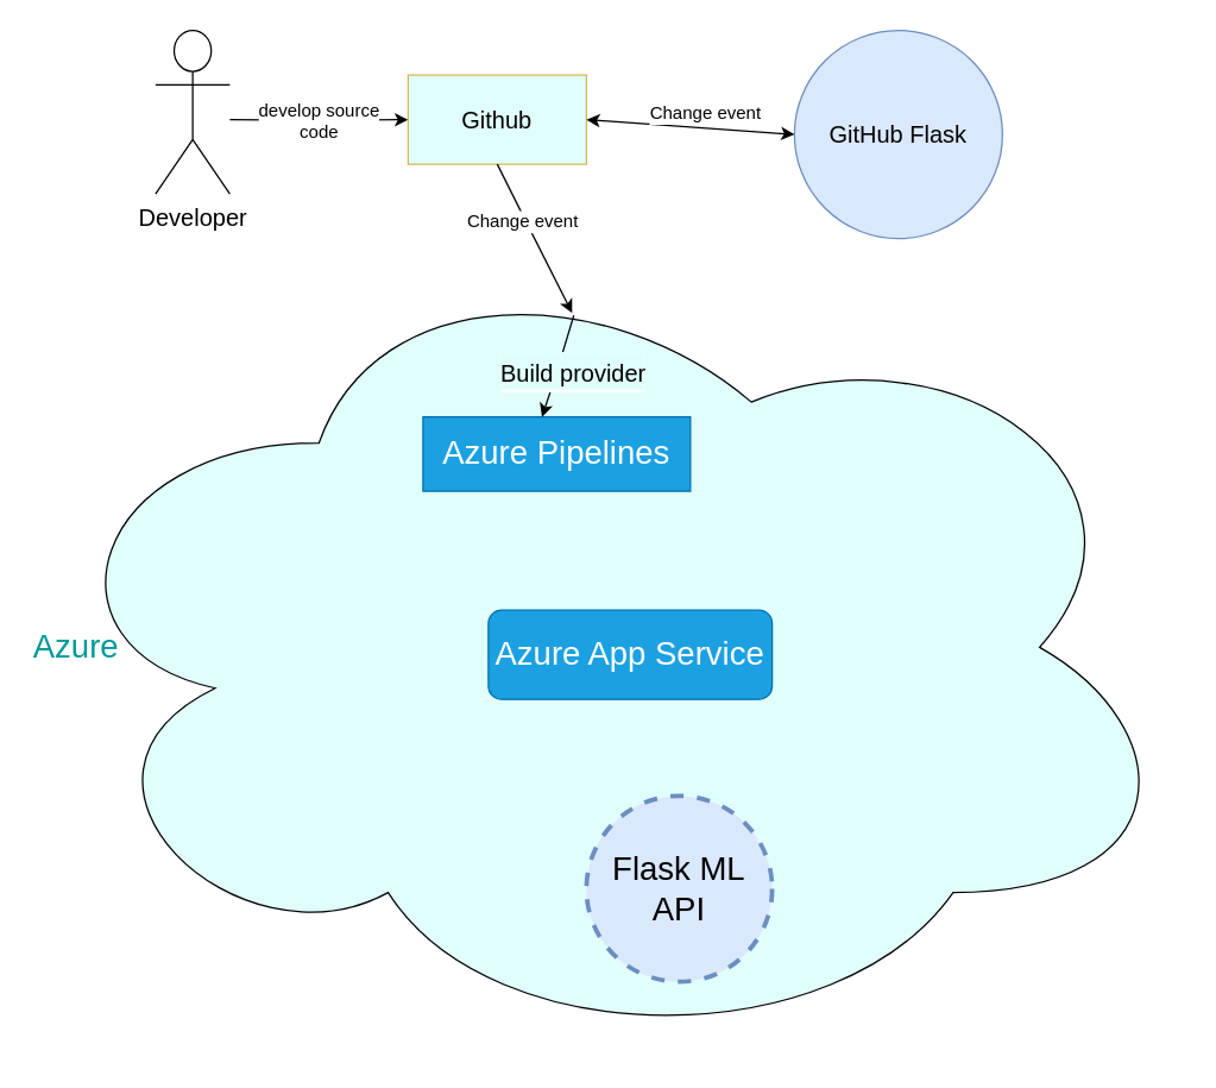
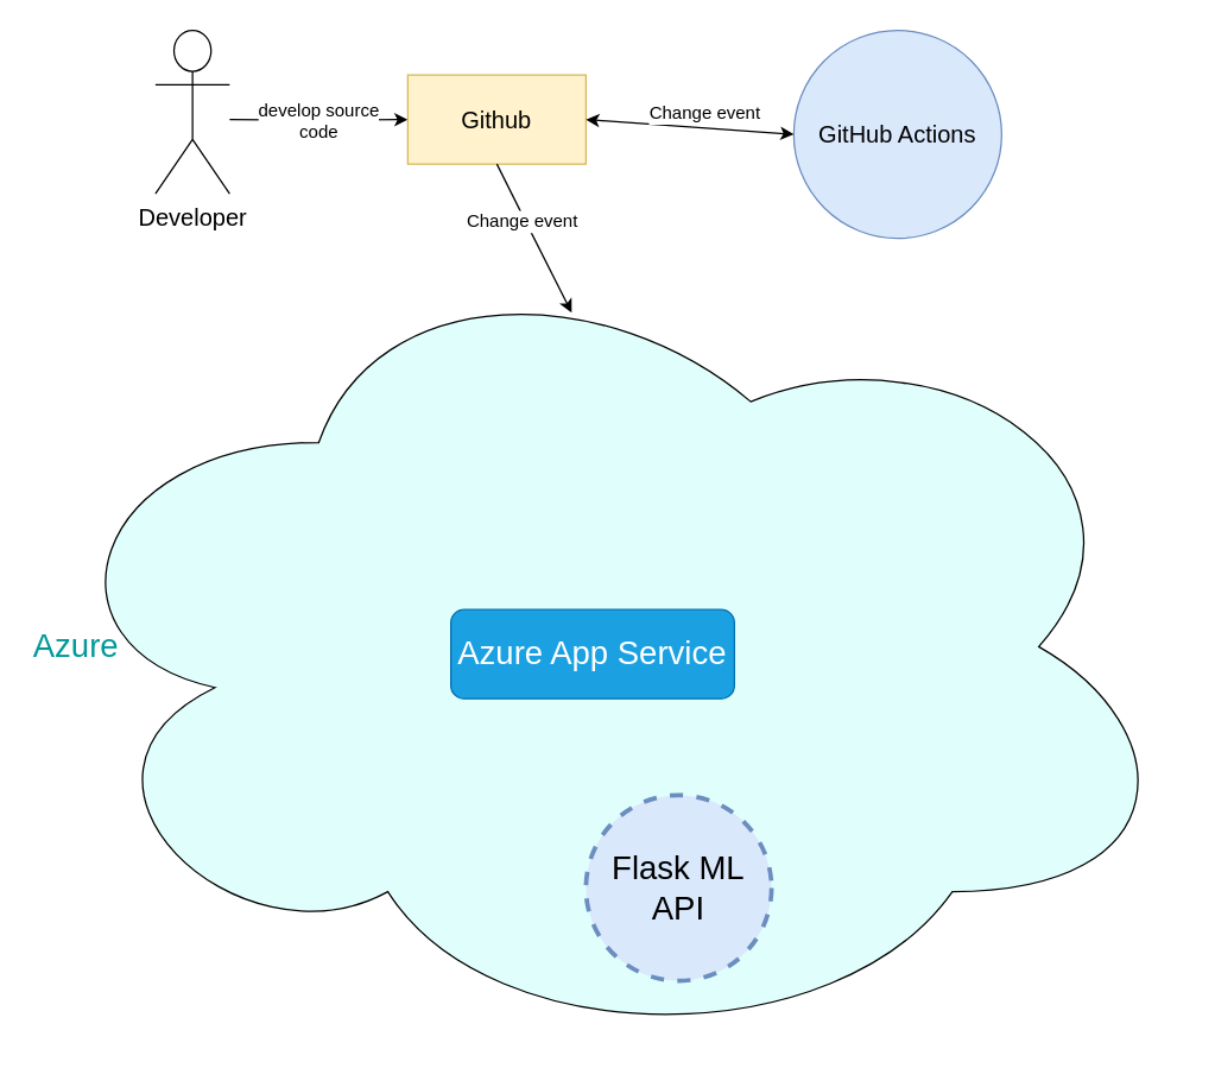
  <mxCell id="0" />
  <mxCell id="1" parent="0" />
  <mxCell id="2" style="edgeStyle=orthogonalEdgeStyle;rounded=0;orthogonalLoop=1;jettySize=auto;html=1;" edge="1" parent="1" target="4"><mxGeometry relative="1" as="geometry"><mxPoint x="154" y="80" as="sourcePoint" /></mxGeometry></mxCell>
  <mxCell id="3" value="develop source&lt;br style=&quot;font-size: 12px;&quot;&gt;&lt;div style=&quot;font-size: 12px;&quot;&gt;code&lt;/div&gt;" style="edgeLabel;html=1;align=center;verticalAlign=middle;resizable=0;points=[];fontSize=12;" vertex="1" connectable="0" parent="2"><mxGeometry x="-0.333" y="-1" relative="1" as="geometry"><mxPoint x="20" y="-1" as="offset" /></mxGeometry></mxCell>
- <mxCell id="4" value="&lt;font style=&quot;font-size: 16px&quot;&gt;Github&lt;/font&gt;" style="rounded=0;whiteSpace=wrap;html=1;labelBackgroundColor=none;fillColor=#e0fffc;strokeColor=#d6b656;" vertex="1" parent="1"><mxGeometry x="274" y="50" width="120" height="60" as="geometry" /></mxCell>
- <mxCell id="5" value="&lt;div style=&quot;font-size: 16px&quot;&gt;GitHub Flask&lt;/div&gt;" style="ellipse;whiteSpace=wrap;html=1;aspect=fixed;fillColor=#dae8fc;strokeColor=#6c8ebf;" vertex="1" parent="1"><mxGeometry x="534" y="20" width="140" height="140" as="geometry" /></mxCell>
+ <mxCell id="4" value="&lt;font style=&quot;font-size: 16px&quot;&gt;Github&lt;/font&gt;" style="rounded=0;whiteSpace=wrap;html=1;labelBackgroundColor=none;fillColor=#fff2cc;strokeColor=#d6b656;" vertex="1" parent="1"><mxGeometry x="274" y="50" width="120" height="60" as="geometry" /></mxCell>
+ <mxCell id="5" value="&lt;div style=&quot;font-size: 16px&quot;&gt;GitHub Actions&lt;/div&gt;" style="ellipse;whiteSpace=wrap;html=1;aspect=fixed;fillColor=#dae8fc;strokeColor=#6c8ebf;" vertex="1" parent="1"><mxGeometry x="534" y="20" width="140" height="140" as="geometry" /></mxCell>
  <mxCell id="6" value="&lt;div style=&quot;font-size: 16px&quot;&gt;Developer&lt;/div&gt;" style="shape=umlActor;verticalLabelPosition=bottom;verticalAlign=top;html=1;outlineConnect=0;labelBackgroundColor=none;" vertex="1" parent="1"><mxGeometry x="104" y="20" width="50" height="110" as="geometry" /></mxCell>
  <mxCell id="7" value="" style="endArrow=classic;startArrow=classic;html=1;rounded=0;entryX=0;entryY=0.5;entryDx=0;entryDy=0;" edge="1" parent="1" target="5"><mxGeometry width="50" height="50" relative="1" as="geometry"><mxPoint x="394" y="80" as="sourcePoint" /><mxPoint x="274" y="380" as="targetPoint" /><Array as="points" /></mxGeometry></mxCell>
  <mxCell id="8" value="&lt;font style=&quot;font-size: 12px&quot;&gt;Change event&lt;/font&gt;" style="edgeLabel;html=1;align=center;verticalAlign=middle;resizable=0;points=[];" vertex="1" connectable="0" parent="7"><mxGeometry x="0.183" y="1" relative="1" as="geometry"><mxPoint x="-3" y="-9" as="offset" /></mxGeometry></mxCell>
  <mxCell id="9" value="" style="endArrow=classic;html=1;rounded=0;exitX=0.5;exitY=1;exitDx=0;exitDy=0;entryX=0.461;entryY=0;entryDx=0;entryDy=0;entryPerimeter=0;" edge="1" parent="1" source="4"><mxGeometry width="50" height="50" relative="1" as="geometry"><mxPoint x="476" y="80" as="sourcePoint" /><mxPoint x="384.36" y="210" as="targetPoint" /><Array as="points"><mxPoint x="354" y="150" /></Array></mxGeometry></mxCell>
  <mxCell id="10" value="&lt;div style=&quot;font-size: 12px&quot;&gt;&lt;font style=&quot;font-size: 12px&quot;&gt;Change event&lt;/font&gt;&lt;/div&gt;" style="edgeLabel;html=1;align=center;verticalAlign=middle;resizable=0;points=[];" vertex="1" connectable="0" parent="9"><mxGeometry x="-0.258" y="-3" relative="1" as="geometry"><mxPoint as="offset" /></mxGeometry></mxCell>
  <mxCell id="11" value="&lt;div align=&quot;left&quot;&gt;Azure&lt;/div&gt;" style="ellipse;shape=cloud;whiteSpace=wrap;html=1;labelBackgroundColor=none;fontSize=22;fontColor=#009999;align=left;fillColor=#E0FFFC;" vertex="1" parent="1"><mxGeometry x="20" y="160" width="776" height="550" as="geometry" /></mxCell>
- <mxCell id="12" value="Azure Pipelines" style="rounded=0;whiteSpace=wrap;html=1;labelBackgroundColor=none;fontSize=22;fontColor=#ffffff;fillColor=#1ba1e2;strokeColor=#006EAF;" vertex="1" parent="1"><mxGeometry x="284" y="280" width="180" height="50" as="geometry" /></mxCell>
- <mxCell id="13" value="&lt;span style=&quot;background-color: rgb(224 , 255 , 252)&quot;&gt;&lt;font style=&quot;font-size: 16px&quot;&gt;&lt;font color=&quot;#000000&quot;&gt;Build provider&lt;/font&gt;&lt;br&gt;&lt;/font&gt;&lt;/span&gt;" style="endArrow=classic;html=1;rounded=0;fontSize=22;fontColor=#009999;exitX=0.471;exitY=0.094;exitDx=0;exitDy=0;exitPerimeter=0;entryX=0.445;entryY=0;entryDx=0;entryDy=0;entryPerimeter=0;" edge="1" parent="1" source="11" target="12"><mxGeometry x="0.025" y="11" width="50" height="50" relative="1" as="geometry"><mxPoint x="274" y="430" as="sourcePoint" /><mxPoint x="324" y="380" as="targetPoint" /><Array as="points"><mxPoint x="374" y="250" /></Array><mxPoint as="offset" /></mxGeometry></mxCell>
- <mxCell id="14" value="Azure App Service" style="rounded=1;whiteSpace=wrap;html=1;labelBackgroundColor=none;fontSize=22;fontColor=#ffffff;fillColor=#1ba1e2;strokeColor=#006EAF;" vertex="1" parent="1"><mxGeometry x="328" y="410" width="191" height="60" as="geometry" /></mxCell>
+ <mxCell id="14" value="Azure App Service" style="rounded=1;whiteSpace=wrap;html=1;labelBackgroundColor=none;fontSize=22;fontColor=#ffffff;fillColor=#1ba1e2;strokeColor=#006EAF;" vertex="1" parent="1"><mxGeometry x="303" y="410" width="191" height="60" as="geometry" /></mxCell>
  <mxCell id="15" value="&lt;font style=&quot;font-size: 22px&quot;&gt;Flask ML API&lt;/font&gt;" style="ellipse;whiteSpace=wrap;html=1;aspect=fixed;labelBackgroundColor=none;fontSize=12;fillColor=#dae8fc;strokeColor=#6c8ebf;strokeWidth=3;dashed=1;" vertex="1" parent="1"><mxGeometry x="394" y="535" width="125" height="125" as="geometry" /></mxCell>
